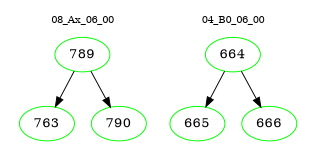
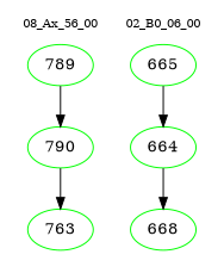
  digraph {
    node [color=green]
    edge [color=black]
    n1 [label=789]
    n2 [label=763]
    n3 [label=790]
    n4 [label=665]
    n5 [label=664]
-   n6 [label=666]
+   n6 [label=668]
    subgraph cluster_1 {
      color=white
      fontsize=10
-     label="08_Ax_06_00"
+     label="08_Ax_56_00"
      n1
      n2
      n3
    }
    subgraph cluster_2 {
      color=white
      fontsize=10
-     label="04_B0_06_00"
+     label="02_B0_06_00"
      n4
      n5
      n6
    }
-   n1 -> n2
+   n3 -> n2
    n1 -> n3
-   n5 -> n4
+   n4 -> n5
    n5 -> n6
  }
